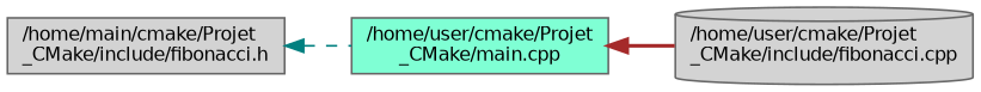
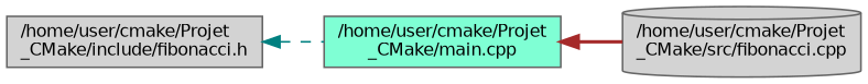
  digraph {
    rankdir=LR
    node [color=grey40 fillcolor=lightgrey fontname=Helvetica fontsize=10 shape=box style=filled]
    edge [dir=back fontname=Helvetica fontsize=10 labelfontname=Helvetica labelfontsize=10]
-   n1 [color=gray40 fontcolor=black height=0.2 label="/home/main/cmake/Projet\l_CMake/include/fibonacci.h" width=0.4]
+   n1 [color=gray40 fontcolor=black height=0.2 label="/home/user/cmake/Projet\l_CMake/include/fibonacci.h" width=0.4]
    n2 [fillcolor=aquamarine height=0.2 label="/home/user/cmake/Projet\l_CMake/main.cpp" width=0.4]
-   n3 [height=0.2 label="/home/user/cmake/Projet\l_CMake/include/fibonacci.cpp" shape=cylinder width=0.4]
+   n3 [height=0.2 label="/home/user/cmake/Projet\l_CMake/src/fibonacci.cpp" shape=cylinder width=0.4]
    n1 -> n2 [color=teal style=dashed]
    n2 -> n3 [color=brown style=bold]
  }
